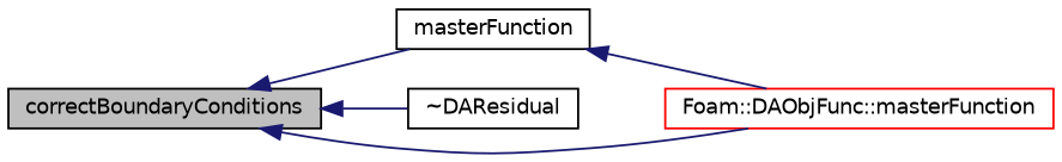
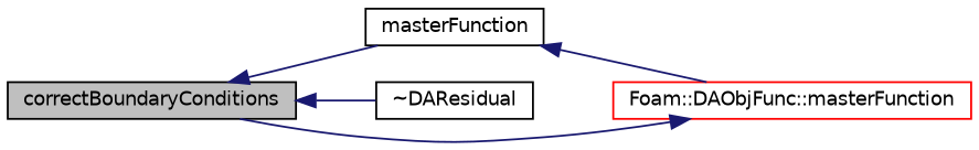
  digraph {
    rankdir=LR
    node [color=black fontname=Helvetica fontsize=10 shape=record]
    edge [color=midnightblue dir=back fontname=Helvetica fontsize=10 labelfontname=Helvetica labelfontsize=10 style=solid]
    n1 [fillcolor=grey75 fontcolor=black height=0.2 label=correctBoundaryConditions style=filled width=0.4]
    n2 [height=0.2 label=masterFunction width=0.4]
    n3 [height=0.2 label="~DAResidual" width=0.4]
    n4 [color=red height=0.2 label="Foam::DAObjFunc::masterFunction" width=0.4]
    n1 -> n2
    n1 -> n3
-   n1 -> n4
+   n4 -> n1
    n2 -> n4
  }
